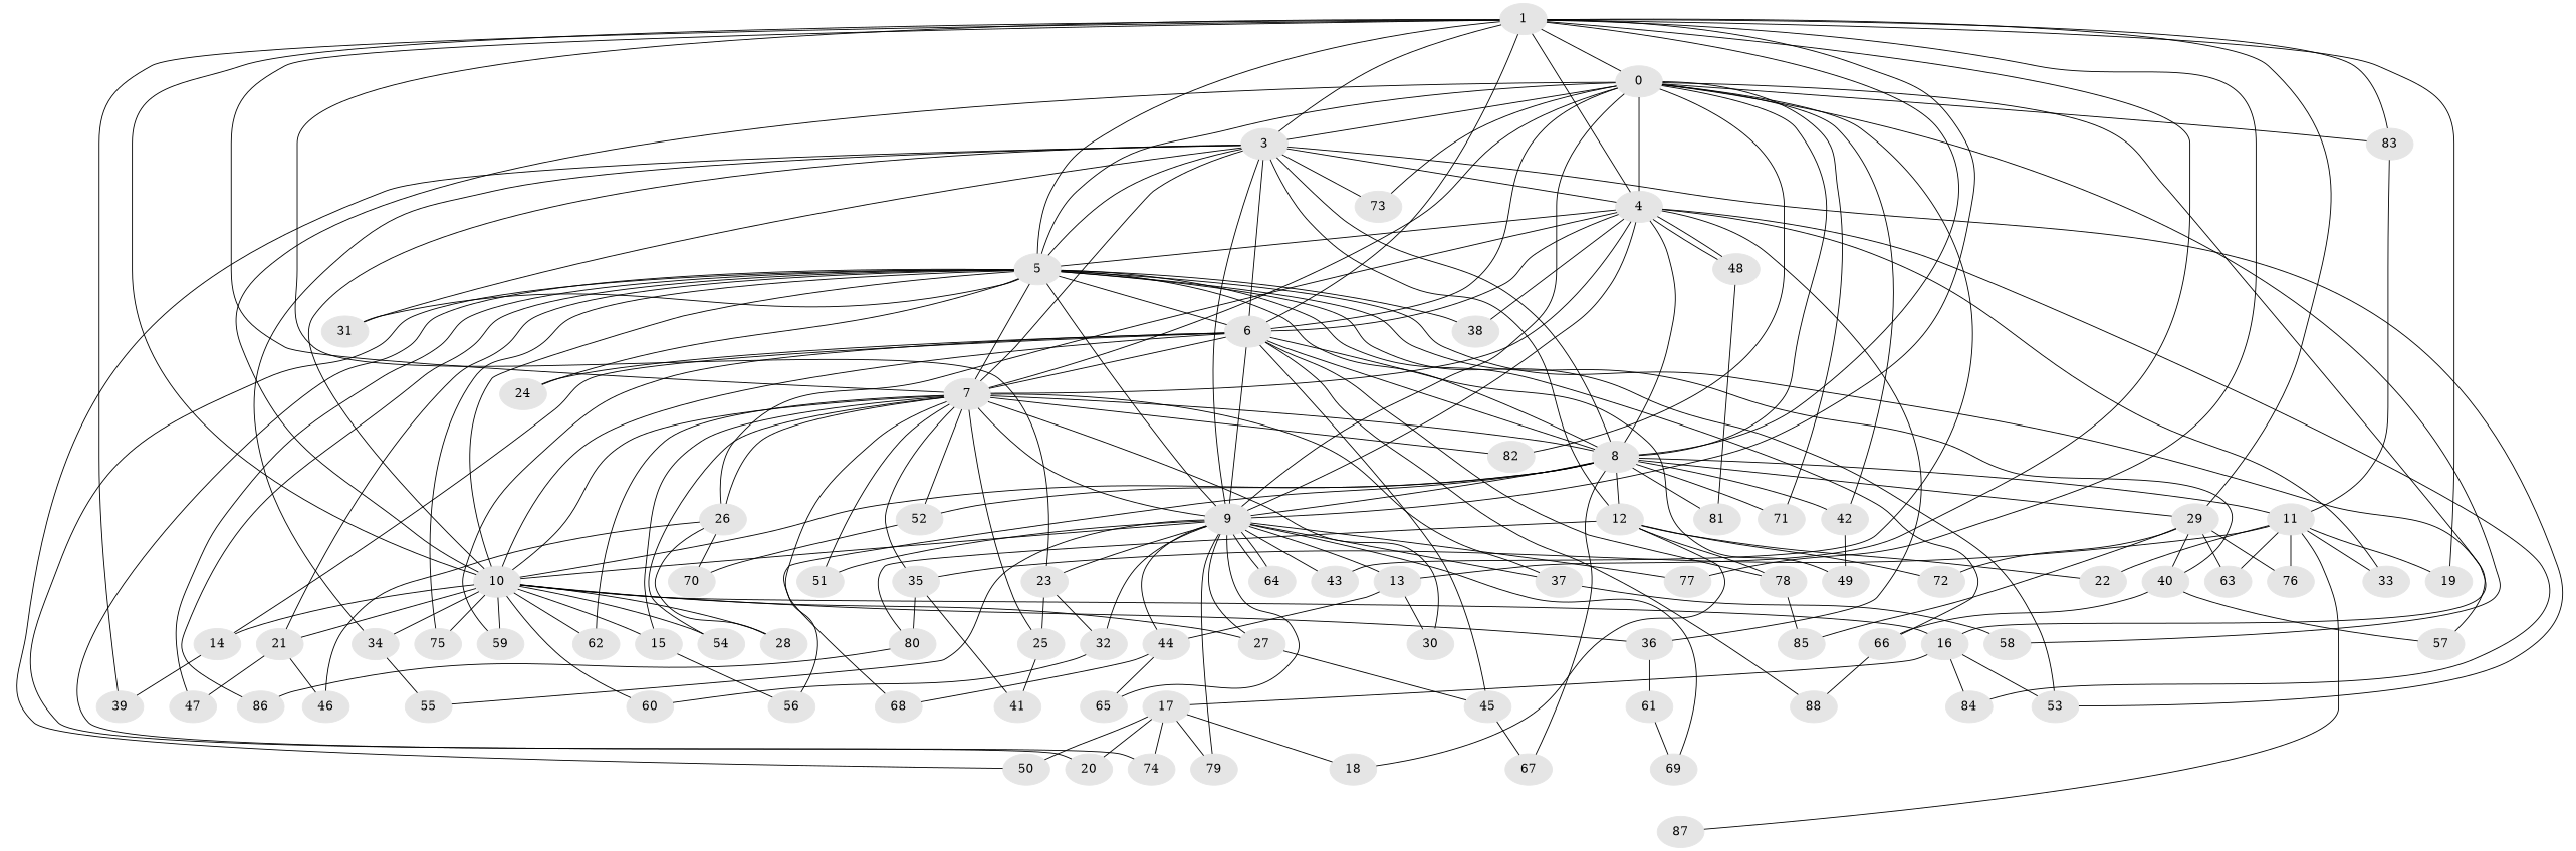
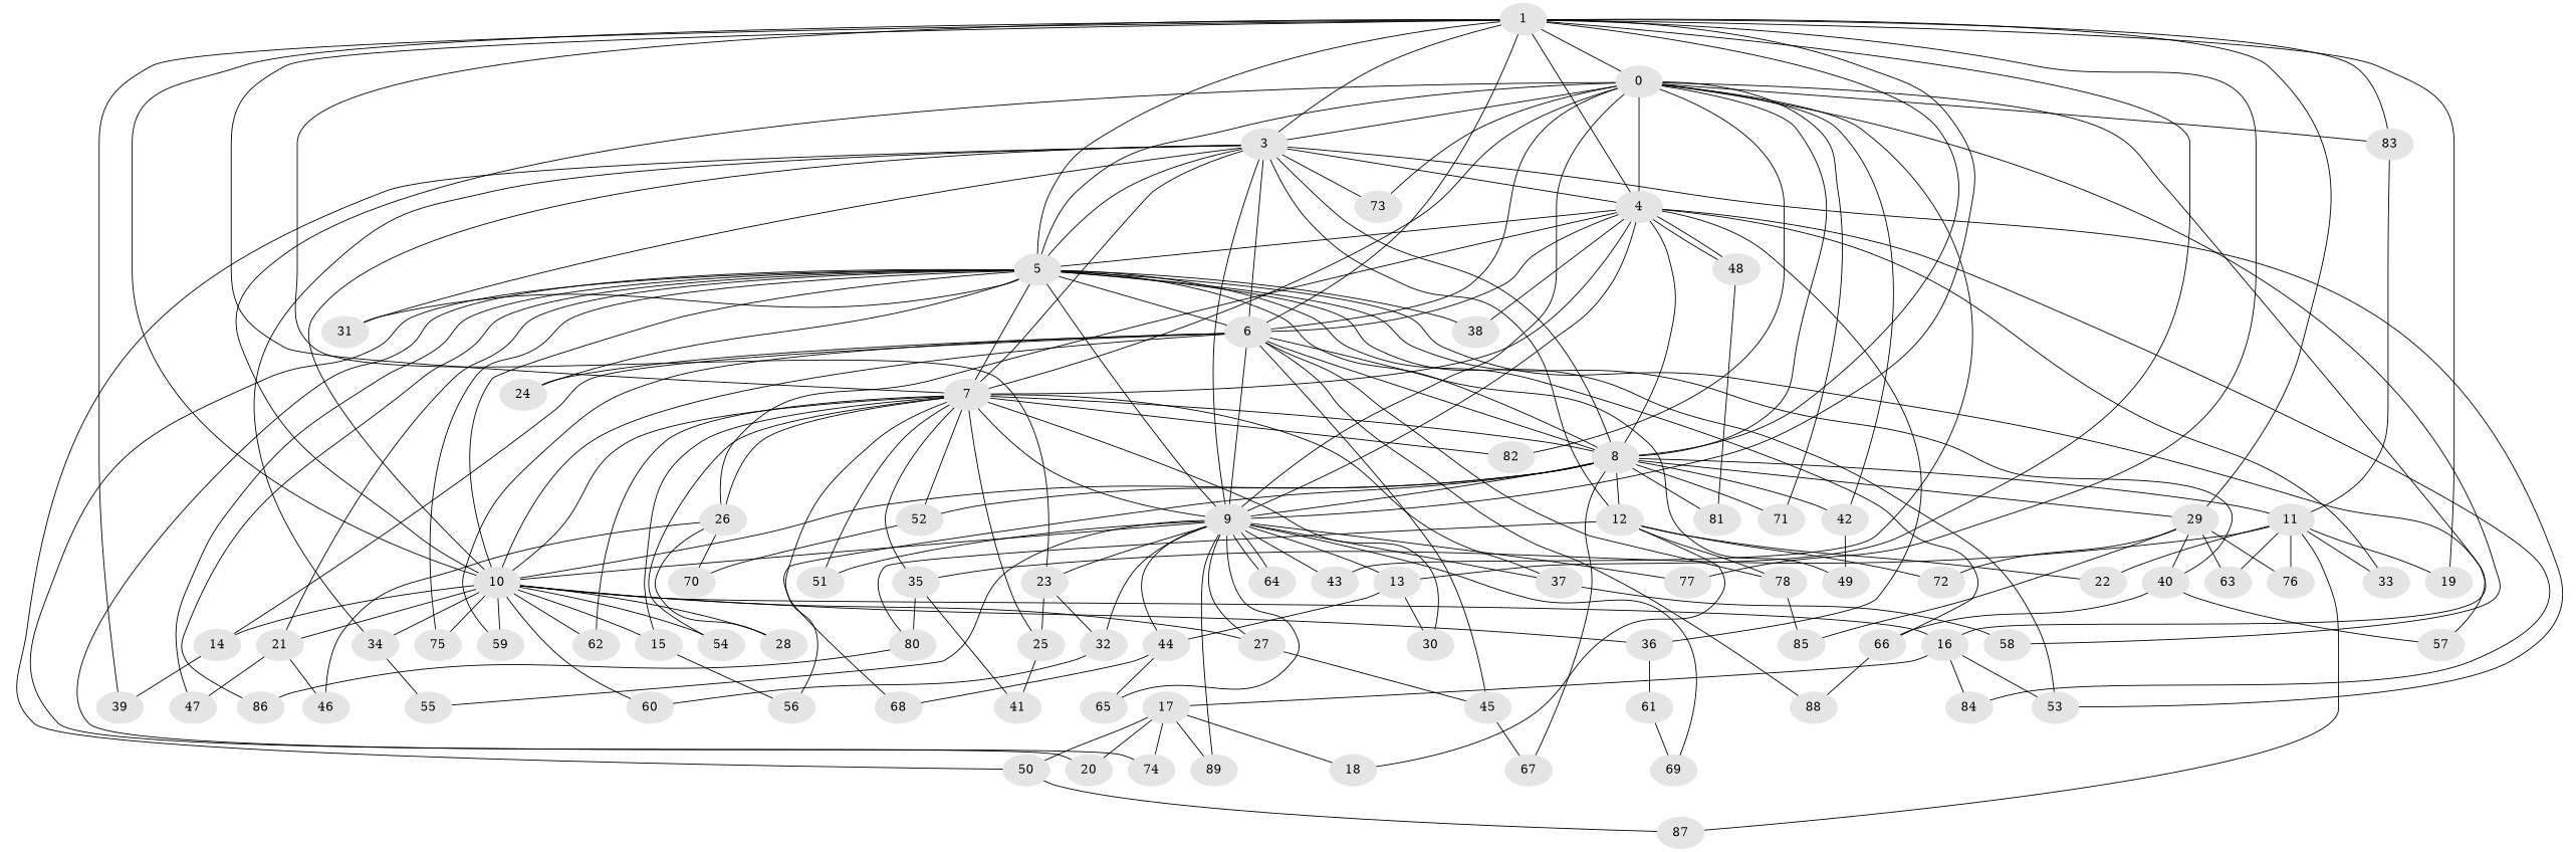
  graph {
    node [color=gray90 style=filled]
    n1 [label=0]
    1
    3
    4
    5
    6
    7
    8
    9
    10
    13
    19
    23
    29
    39
    77
    83
    16
    42
    43
    58
    71
    73
    82
    12
    31
    34
    50
    53
    26
    33
    36
    38
    48
    84
    20
    21
    24
    40
    47
    57
    66
    74
    75
    86
    14
    45
    49
    59
    78
    88
    15
    25
    30
    35
    37
    51
    52
    54
    62
    68
    11
    56
    67
    81
    27
    32
    44
    55
    64
    65
    69
-   79
+   79 [label=89]
    28
    60
    22
    63
    76
    87
    72
    85
    17
    18
    80
    46
    70
    61
    41
    n1 -- 3
    n1 -- 4
    n1 -- 5
    n1 -- 6
    n1 -- 7
    n1 -- 8
    n1 -- 9
    n1 -- 10
    n1 -- 83
    n1 -- 16
    n1 -- 42
    n1 -- 43
    n1 -- 58
    n1 -- 71
    n1 -- 73
    n1 -- 82
    1 -- n1
    1 -- 3
    1 -- 4
    1 -- 5
    1 -- 6
    1 -- 7
    1 -- 8
    1 -- 9
    1 -- 10
    1 -- 13
    1 -- 19
    1 -- 23
    1 -- 29
    1 -- 39
    1 -- 77
    1 -- 83
    3 -- 4
    3 -- 5
    3 -- 6
    3 -- 7
    3 -- 8
    3 -- 9
    3 -- 10
    3 -- 73
    3 -- 12
    3 -- 31
    3 -- 34
    3 -- 50
    3 -- 53
    4 -- 5
    4 -- 6
    4 -- 7
    4 -- 8
    4 -- 9
    4 -- 26
    4 -- 33
    4 -- 36
    4 -- 38
    4 -- 48
    4 -- 48
    4 -- 84
    5 -- 6
    5 -- 7
    5 -- 8
    5 -- 9
    5 -- 10
    5 -- 31
    5 -- 53
    5 -- 38
    5 -- 20
    5 -- 21
    5 -- 24
    5 -- 40
    5 -- 47
    5 -- 57
    5 -- 66
    5 -- 74
    5 -- 75
    5 -- 86
-   6 -- 7
    6 -- 8
    6 -- 9
    6 -- 10
    6 -- 24
    6 -- 14
    6 -- 45
    6 -- 49
    6 -- 59
    6 -- 78
    6 -- 88
    7 -- 8
    7 -- 9
    7 -- 10
    7 -- 82
    7 -- 26
    7 -- 15
    7 -- 25
    7 -- 30
    7 -- 35
    7 -- 37
    7 -- 51
    7 -- 52
    7 -- 54
    7 -- 62
    7 -- 68
    8 -- 9
    8 -- 10
    8 -- 29
    8 -- 42
    8 -- 71
    8 -- 12
    8 -- 52
    8 -- 11
    8 -- 56
    8 -- 67
    8 -- 81
    9 -- 10
    9 -- 13
    9 -- 23
    9 -- 77
    9 -- 43
    9 -- 37
    9 -- 51
    9 -- 27
    9 -- 32
    9 -- 44
    9 -- 55
    9 -- 64
    9 -- 64
    9 -- 65
    9 -- 69
    9 -- 79
    10 -- 16
    10 -- 34
    10 -- 36
    10 -- 21
    10 -- 75
    10 -- 14
    10 -- 59
    10 -- 15
    10 -- 54
    10 -- 62
    10 -- 27
    10 -- 28
    10 -- 60
    13 -- 30
    13 -- 44
    23 -- 25
    23 -- 32
    29 -- 40
    29 -- 63
    29 -- 76
    29 -- 72
    29 -- 85
    83 -- 11
    16 -- 53
    16 -- 84
    16 -- 17
    42 -- 49
    12 -- 78
    12 -- 22
    12 -- 72
    12 -- 18
    12 -- 80
    34 -- 55
+   50 -- 87
    26 -- 28
    26 -- 46
    26 -- 70
    36 -- 61
    48 -- 81
    21 -- 47
    21 -- 46
    40 -- 57
    40 -- 66
    66 -- 88
    14 -- 39
    45 -- 67
    78 -- 85
    15 -- 56
    25 -- 41
    35 -- 80
    35 -- 41
    37 -- 58
    52 -- 70
    11 -- 19
    11 -- 33
    11 -- 35
    11 -- 22
    11 -- 63
    11 -- 76
    11 -- 87
    27 -- 45
    32 -- 60
    44 -- 68
    44 -- 65
    17 -- 50
    17 -- 20
    17 -- 74
    17 -- 79
    17 -- 18
    80 -- 86
    61 -- 69
  }
